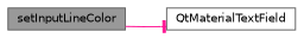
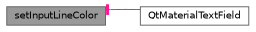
  digraph {
    rankdir=LR
    node [fontname=Helvetica fontsize=10 shape=box style=filled]
    n1 [color=gray40 fillcolor=grey60 fontcolor=black height=0.2 label=setInputLineColor width=0.4]
    n2 [color=grey40 fillcolor=white height=0.2 label=QtMaterialTextField width=0.4]
-   n1 -> n2 [color=deeppink fontname=Helvetica fontsize=10 labelfontname=Helvetica labelfontsize=10 style=solid arrowhead=tee]
+   n2 -> n1 [color=deeppink fontname=Helvetica fontsize=10 labelfontname=Helvetica labelfontsize=10 style=solid arrowhead=tee]
  }
